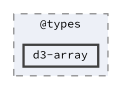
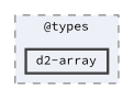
  digraph {
    compound=true
    fontname="Source Code Pro"
-   n1 [color=grey25 fillcolor="#edf0f7" fontname="Source Code Pro" fontsize=10 height=0.2 label="d3-array" shape=box style="filled,bold" width=0.4]
+   n1 [color=grey25 fillcolor="#edf0f7" fontname="Source Code Pro" fontsize=10 height=0.2 label="d2-array" shape=box style="filled,bold" width=0.4]
    subgraph cluster_1 {
      bgcolor="#edf0f7"
      fontsize=10
      label="@types"
      pencolor=grey50
      style="filled,dashed"
      n1
    }
  }
